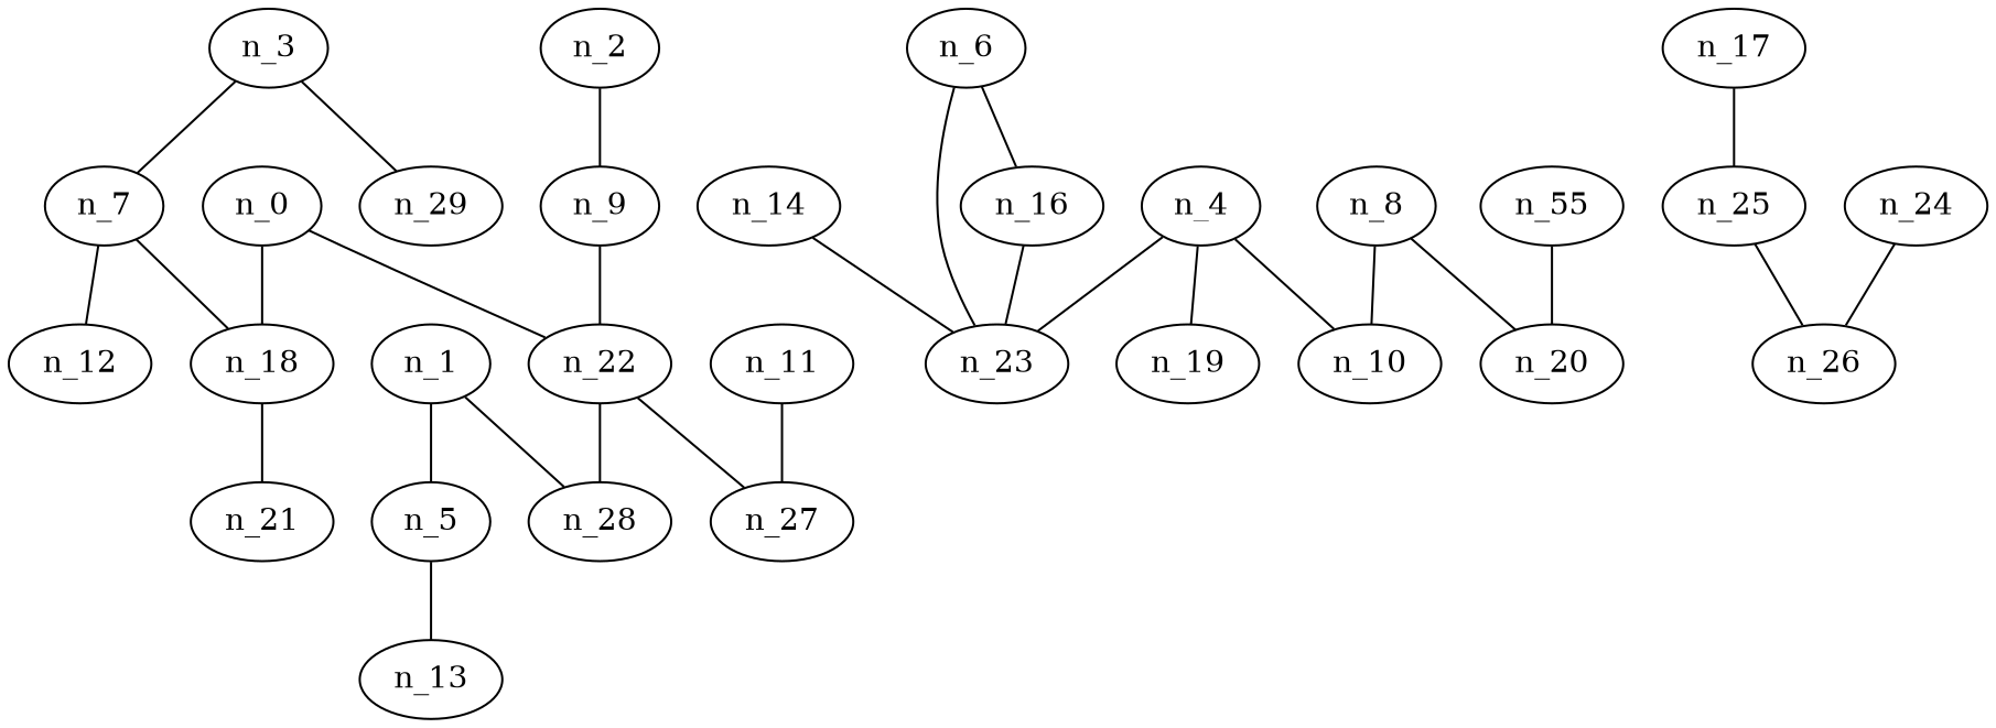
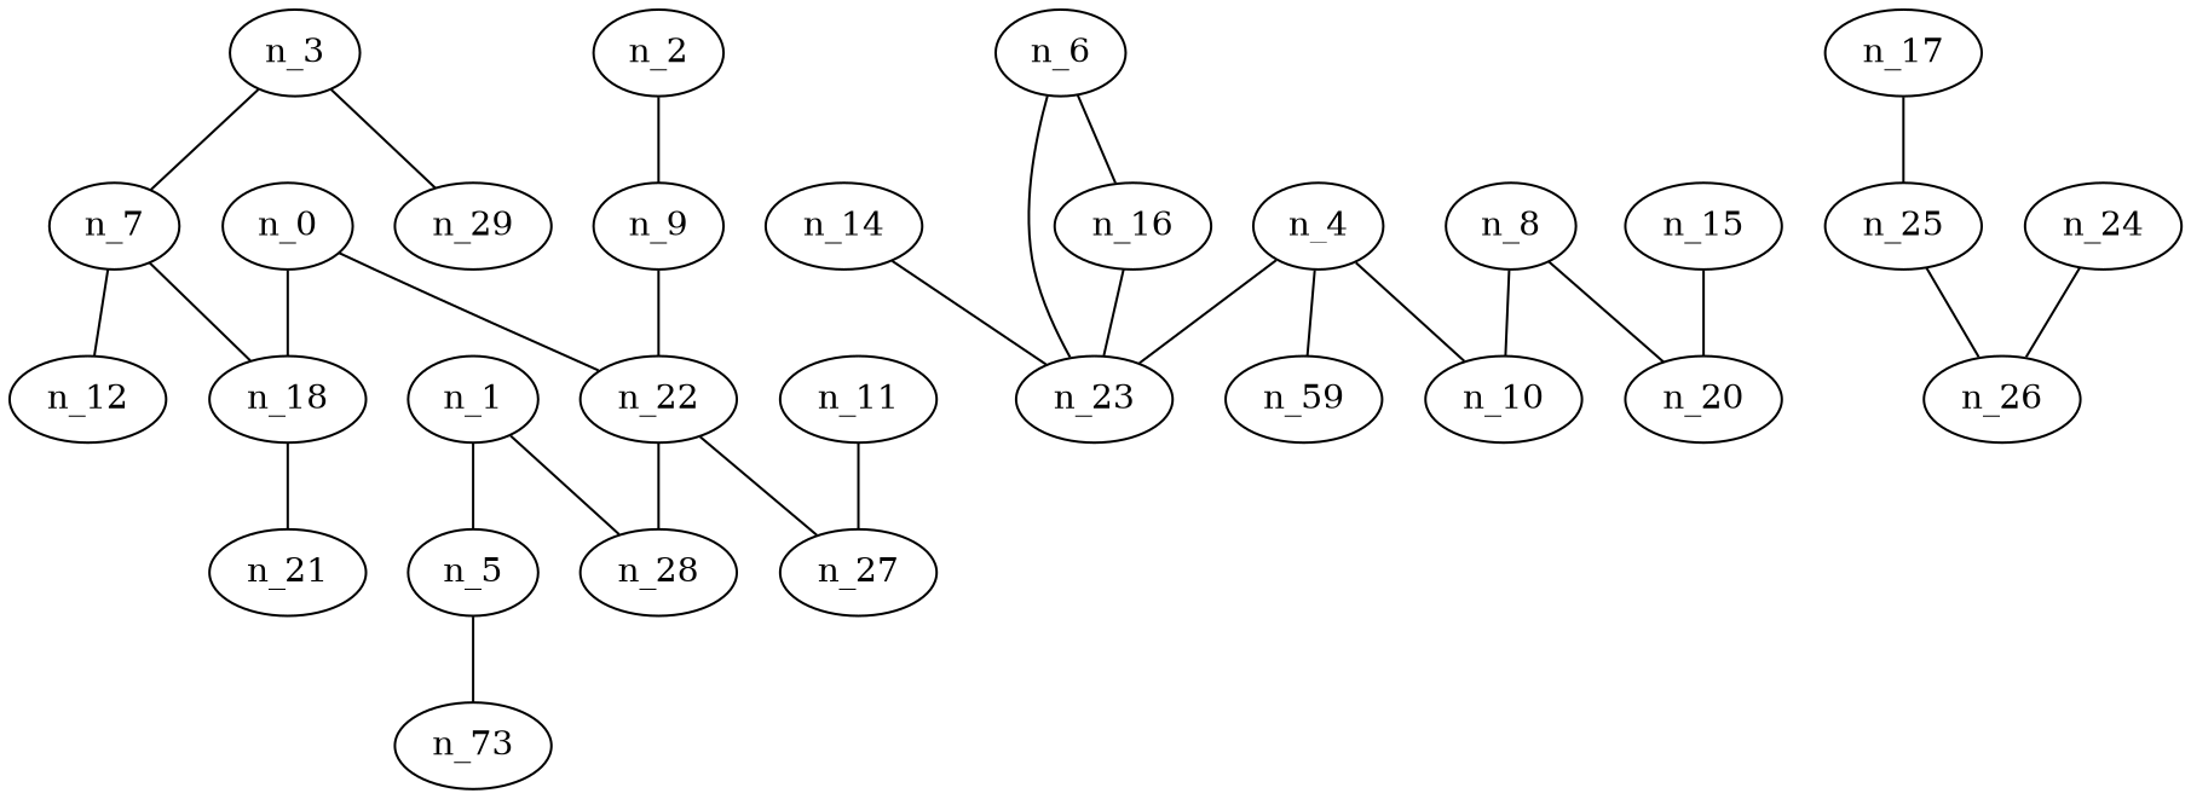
  graph {
    n_9
    n_22
    n_27
    n_28
    n_1
    n_5
-   n_13
+   n_13 [label=n_73]
    n_14
    n_23
    n_6
    n_16
    n_17
    n_25
    n_26
    n_4
-   n_19
+   n_19 [label=n_59]
    n_10
    n_11
    n_24
    n_7
    n_18
    n_12
    n_21
    n_8
    n_20
    n_0
-   n_15 [label=n_55]
+   n_15
    n_3
    n_29
    n_2
    n_9 -- n_22
    n_22 -- n_27
    n_22 -- n_28
    n_1 -- n_28
    n_1 -- n_5
    n_5 -- n_13
    n_14 -- n_23
    n_6 -- n_23
    n_6 -- n_16
    n_16 -- n_23
    n_17 -- n_25
    n_25 -- n_26
    n_4 -- n_23
    n_4 -- n_19
    n_4 -- n_10
    n_11 -- n_27
    n_24 -- n_26
    n_7 -- n_18
    n_7 -- n_12
    n_18 -- n_21
    n_8 -- n_10
    n_8 -- n_20
    n_0 -- n_22
    n_0 -- n_18
    n_15 -- n_20
    n_3 -- n_7
    n_3 -- n_29
    n_2 -- n_9
  }
